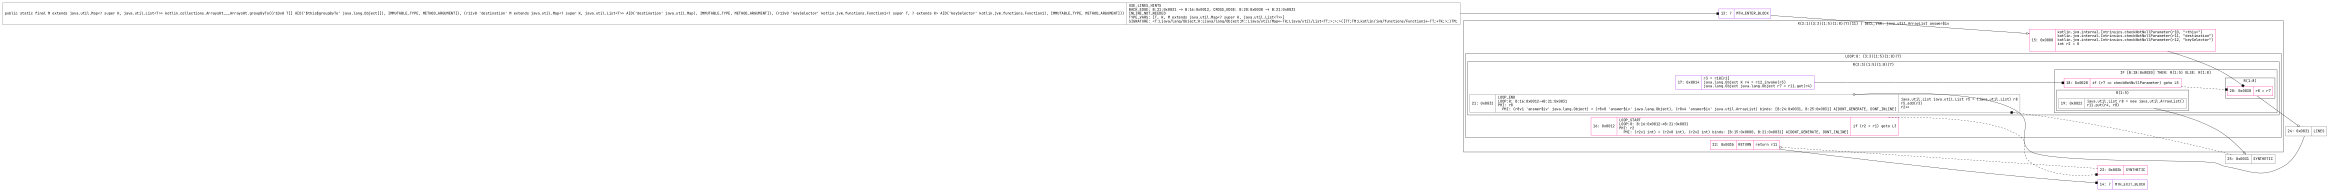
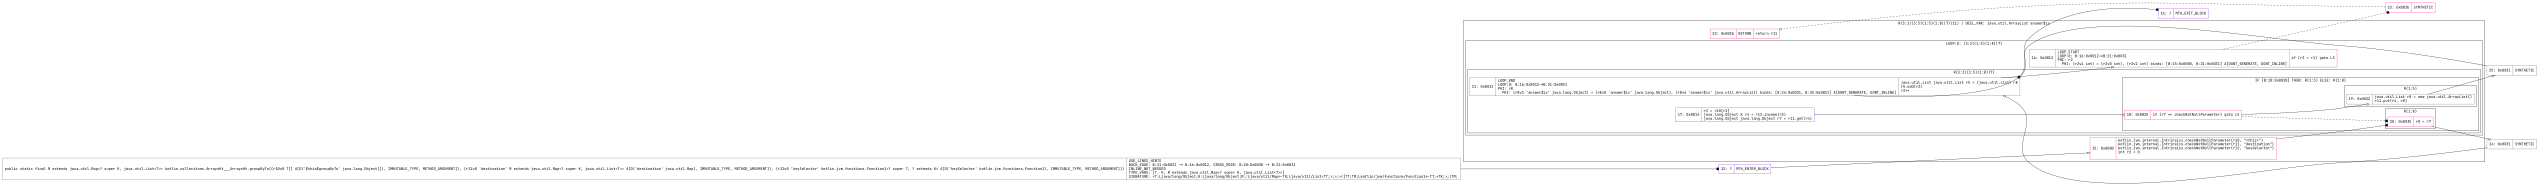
  digraph {
    fontname="JetBrains Mono"
    rankdir=LR
    node [color=deeppink fontname="JetBrains Mono" shape=record]
    edge [arrowhead=box fontname="JetBrains Mono"]
    n1 [color=gray40 label="{19\:\ 0x0022|java.util.List r8 = new java.util.ArrayList()\lr11.put(r4, r8)\l}"]
    n2 [label="{20\:\ 0x0030|r8 = r7\l}"]
    n3 [label="{18\:\ 0x0020|if (r7 == checkNotNullParameter) goto L5\l}"]
    n4 [color=purple label="{17\:\ 0x0014|r3 = r10[r2]\ljava.lang.Object K r4 = r12.invoke(r3)\ljava.lang.Object java.lang.Object r7 = r11.get(r4)\l}"]
    n5 [color=gray40 label="{21\:\ 0x0031|LOOP_END\lLOOP:0: B:16:0x0012\-\>B:21:0x0031\lPHI: r8 \l  PHI: (r8v1 'answer$iv' java.lang.Object) = (r8v0 'answer$iv' java.lang.Object), (r8v4 'answer$iv' java.util.ArrayList) binds: [B:24:0x0031, B:25:0x0031] A[DONT_GENERATE, DONT_INLINE]\l|java.util.List java.util.List r5 = (java.util.List) r8\lr5.add(r3)\lr2++\l}"]
    n6 [label="{16\:\ 0x0012|LOOP_START\lLOOP:0: B:16:0x0012\-\>B:21:0x0031\lPHI: r2 \l  PHI: (r2v1 int) = (r2v0 int), (r2v2 int) binds: [B:15:0x0000, B:21:0x0031] A[DONT_GENERATE, DONT_INLINE]\l|if (r2 \< r1) goto L3\l}"]
    n7 [label="{15\:\ 0x0000|kotlin.jvm.internal.Intrinsics.checkNotNullParameter(r10, \"\<this\>\")\lkotlin.jvm.internal.Intrinsics.checkNotNullParameter(r11, \"destination\")\lkotlin.jvm.internal.Intrinsics.checkNotNullParameter(r12, \"keySelector\")\lint r2 = 0\l\l}"]
    n8 [label="{22\:\ 0x003b|RETURN\l|return r11\l}"]
    n9 [color=gray40 label="{25\:\ 0x0031|SYNTHETIC\l}"]
-   n10 [color=gray40 label="{24\:\ 0x0031|LINES\l}"]
+   n10 [color=gray40 label="{24\:\ 0x0031|SYNTHETIC\l}"]
    n11 [label="{23\:\ 0x003b|SYNTHETIC\l}"]
    n12 [color=purple label="{14\:\ ?|MTH_EXIT_BLOCK\l}"]
    n13 [color=purple label="{13\:\ ?|MTH_ENTER_BLOCK\l}"]
    n14 [color=gray40 label="{public static final M extends java.util.Map\<? super K, java.util.List\<T\>\> kotlin.collections.ArraysKt___ArraysKt.groupByTo((r10v0 T[] A[D('$this$groupByTo' java.lang.Object[]), IMMUTABLE_TYPE, METHOD_ARGUMENT]), (r11v0 'destination' M extends java.util.Map\<? super K, java.util.List\<T\>\> A[D('destination' java.util.Map), IMMUTABLE_TYPE, METHOD_ARGUMENT]), (r12v0 'keySelector' kotlin.jvm.functions.Function1\<? super T, ? extends K\> A[D('keySelector' kotlin.jvm.functions.Function1), IMMUTABLE_TYPE, METHOD_ARGUMENT]))  | USE_LINES_HINTS\lBACK_EDGE: B:21:0x0031 \-\> B:16:0x0012, CROSS_EDGE: B:20:0x0030 \-\> B:21:0x0031\lINLINE_NOT_NEEDED\lTYPE_VARS: [T, K, M extends java.util.Map\<? super K, java.util.List\<T\>\>]\lSIGNATURE: \<T:Ljava\/lang\/Object;K:Ljava\/lang\/Object;M::Ljava\/util\/Map\<\-TK;Ljava\/util\/List\<TT;\>;\>;\>([TT;TM;Lkotlin\/jvm\/functions\/Function1\<\-TT;+TK;\>;)TM;\l}"]
    subgraph cluster_1 {
      label="R(3:1|(3:3|(1:5)(1:8)|7)|11) | DECL_VAR: java.util.ArrayList answer$iv\l"
      n7
      n8
      subgraph cluster_2 {
        label="LOOP:0: (3:3|(1:5)(1:8)|7)"
        n6
        subgraph cluster_3 {
          label="R(3:3|(1:5)(1:8)|7)"
          n4
          n5
          subgraph cluster_4 {
            label="IF [B:18:0x0020] THEN: R(1:5) ELSE: R(1:8)"
            n3
            subgraph cluster_5 {
              label="R(1:5)"
              n1
            }
            subgraph cluster_6 {
              label="R(1:8)"
              n2
            }
          }
        }
      }
    }
    n1 -> n9 [arrowhead=onormal]
    n2 -> n10 [arrowhead=odot]
+   n3 -> n1 [arrowhead=odot]
    n3 -> n2 [style=dashed]
-   n4 -> n3
+   n4 -> n3 [arrowhead=odot]
+   n5 -> n6 [arrowhead=onormal]
    n6 -> n11 [style=dashed]
    n7 -> n2
-   n8 -> n12
-   n9 -> n5 [style=dashed]
+   n5 -> n12
+   n9 -> n5
    n10 -> n5 [arrowhead=odot]
    n11 -> n8 [arrowhead=odot style=dashed]
    n13 -> n7 [arrowhead=onormal]
    n14 -> n13
  }
